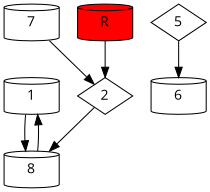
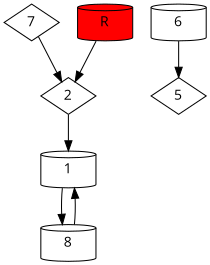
  digraph {
    fontname="Open Sans"
    node [fontname="Open Sans" shape=cylinder]
    edge [fontname="Open Sans"]
    1
    8
    2 [shape=diamond]
    5 [shape=diamond]
    6
-   7
+   7 [shape=diamond]
    R [fillcolor="#ff0000" style=filled]
    1 -> 8
    8 -> 1
-   2 -> 8
-   5 -> 6
+   2 -> 1
+   6 -> 5
    7 -> 2
    R -> 2
  }
